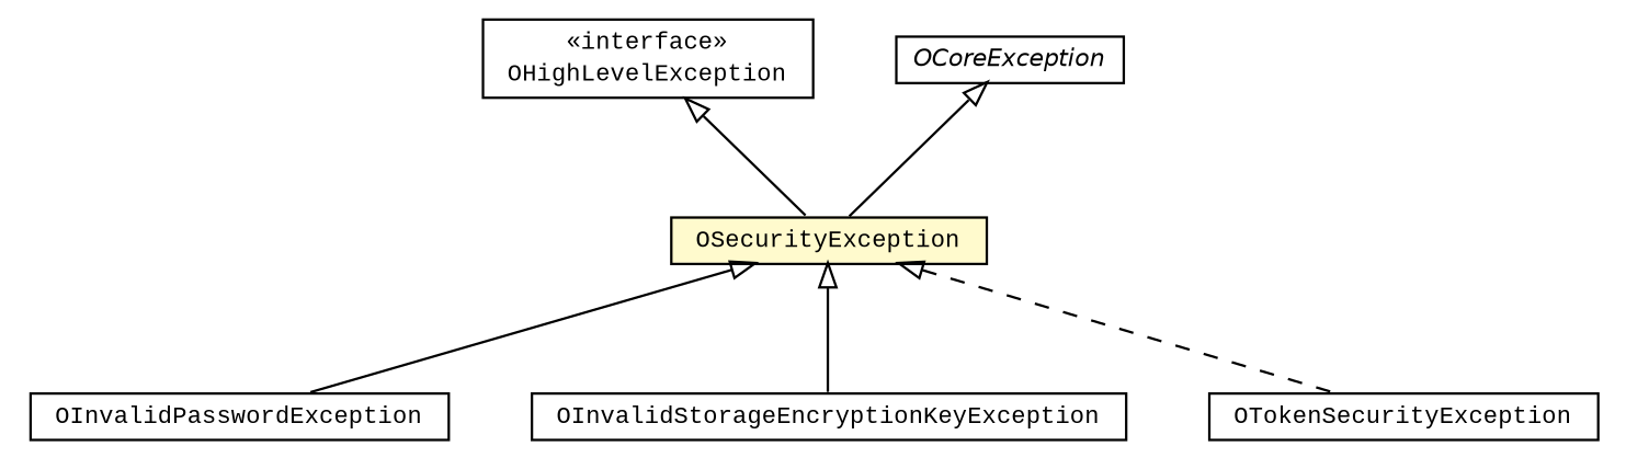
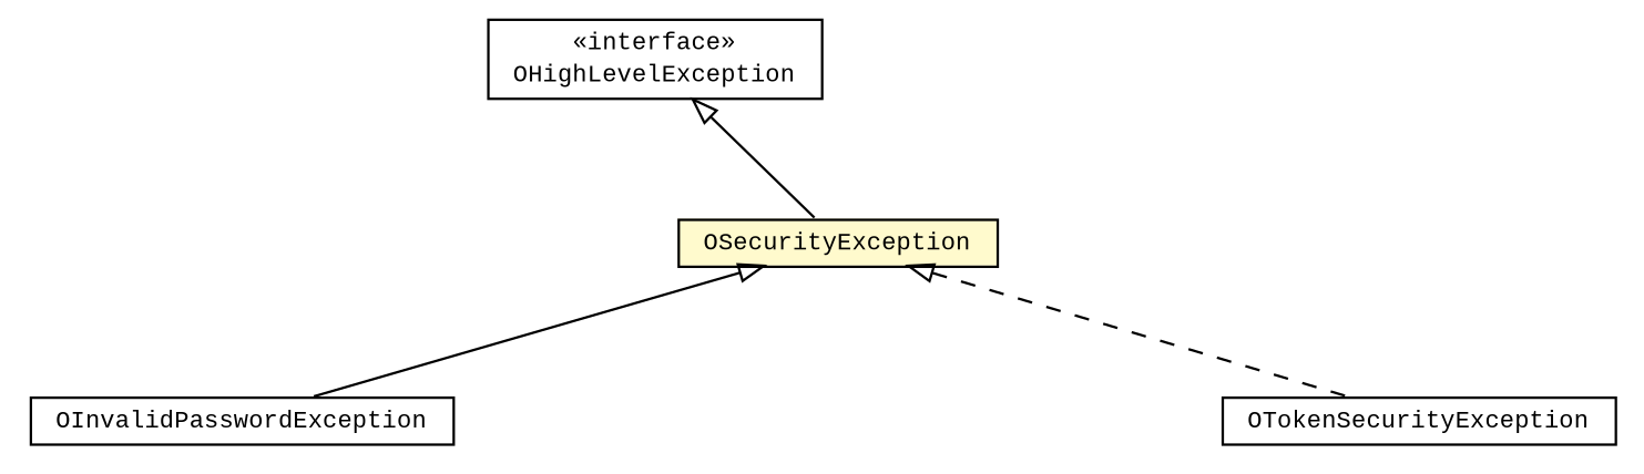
  digraph {
    fontname="Liberation Mono"
    nodesep=0.25
    ranksep=0.5
    node [fontcolor=black fontname="Liberation Mono" fontsize=10.0 shape=plaintext]
    edge [arrowtail=empty dir=back fontname="Liberation Mono" fontsize=10 headport=p labelfontname=Helvetica labelfontsize=10 tailport=p]
    n1 [label=<<table title="com.orientechnologies.common.exception.OHighLevelException" border="0" cellborder="1" cellspacing="0" cellpadding="2" port="p" href="../../../common/exception/OHighLevelException.html"> 		<tr><td><table border="0" cellspacing="0" cellpadding="1"> <tr><td align="center" balign="center"> &#171;interface&#187; </td></tr> <tr><td align="center" balign="center"> OHighLevelException </td></tr> 		</table></td></tr> 		</table>>]
    n2 [label=<<table title="com.orientechnologies.orient.core.exception.OSecurityException" border="0" cellborder="1" cellspacing="0" cellpadding="2" port="p" bgcolor="lemonChiffon" href="./OSecurityException.html"> 		<tr><td><table border="0" cellspacing="0" cellpadding="1"> <tr><td align="center" balign="center"> OSecurityException </td></tr> 		</table></td></tr> 		</table>>]
    n3 [label=<<table title="com.orientechnologies.orient.core.security.OInvalidPasswordException" border="0" cellborder="1" cellspacing="0" cellpadding="2" port="p" href="../security/OInvalidPasswordException.html"> 		<tr><td><table border="0" cellspacing="0" cellpadding="1"> <tr><td align="center" balign="center"> OInvalidPasswordException </td></tr> 		</table></td></tr> 		</table>>]
-   n4 [label=<<table title="com.orientechnologies.orient.core.exception.OInvalidStorageEncryptionKeyException" border="0" cellborder="1" cellspacing="0" cellpadding="2" port="p" href="./OInvalidStorageEncryptionKeyException.html"> 		<tr><td><table border="0" cellspacing="0" cellpadding="1"> <tr><td align="center" balign="center"> OInvalidStorageEncryptionKeyException </td></tr> 		</table></td></tr> 		</table>>]
    n5 [label=<<table title="com.orientechnologies.orient.enterprise.channel.binary.OTokenSecurityException" border="0" cellborder="1" cellspacing="0" cellpadding="2" port="p" href="../../enterprise/channel/binary/OTokenSecurityException.html"> 		<tr><td><table border="0" cellspacing="0" cellpadding="1"> <tr><td align="center" balign="center"> OTokenSecurityException </td></tr> 		</table></td></tr> 		</table>>]
-   n6 [label=<<table title="com.orientechnologies.orient.core.exception.OCoreException" border="0" cellborder="1" cellspacing="0" cellpadding="2" port="p" href="./OCoreException.html"> 		<tr><td><table border="0" cellspacing="0" cellpadding="1"> <tr><td align="center" balign="center"><font face="Helvetica-Oblique"> OCoreException </font></td></tr> 		</table></td></tr> 		</table>>]
    n1 -> n2 [style=solid]
    n2 -> n3
-   n2 -> n4
    n2 -> n5 [style=dashed]
-   n6 -> n2
  }
